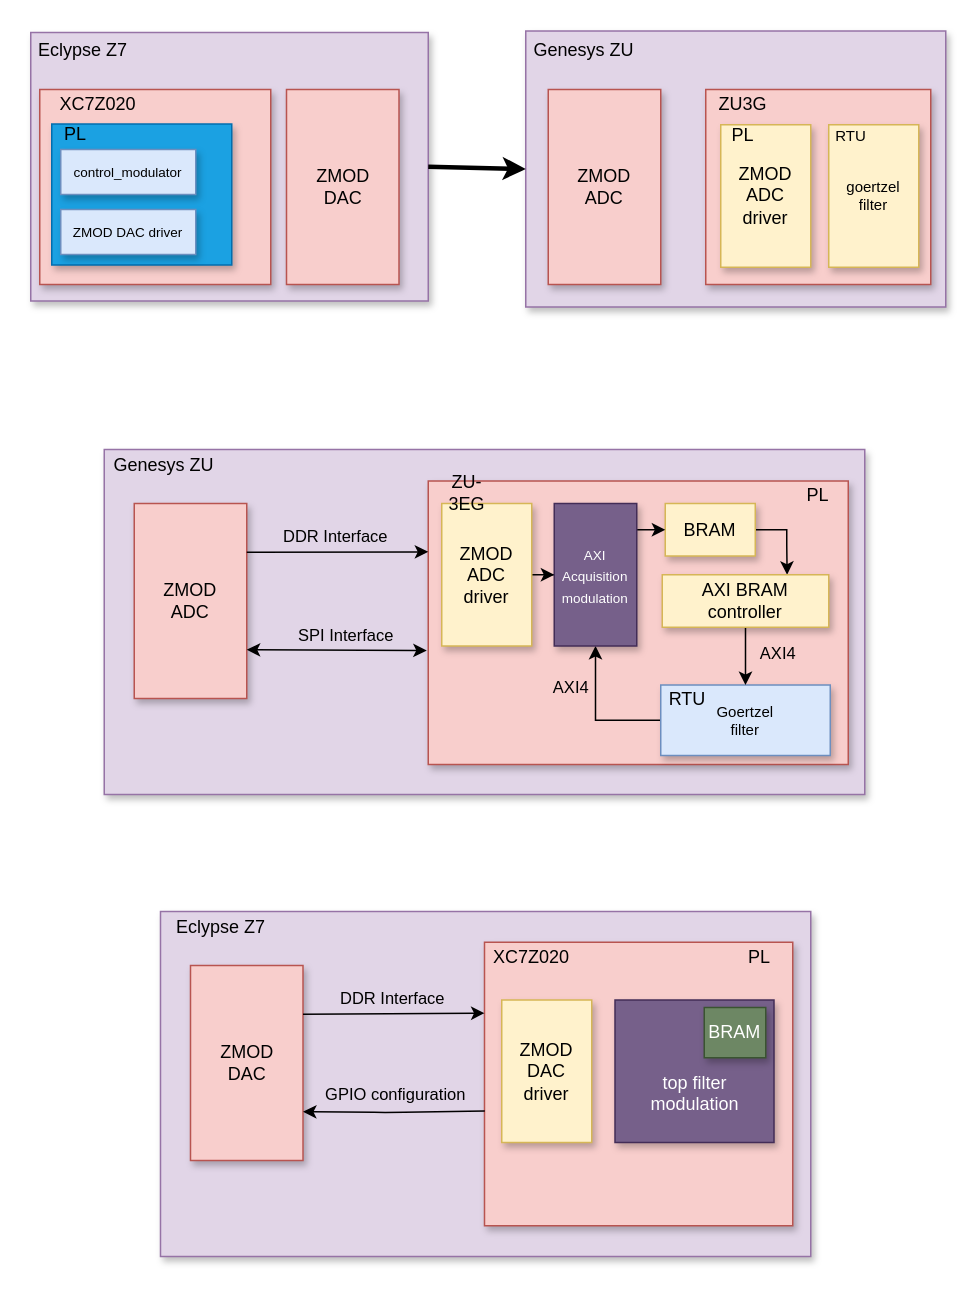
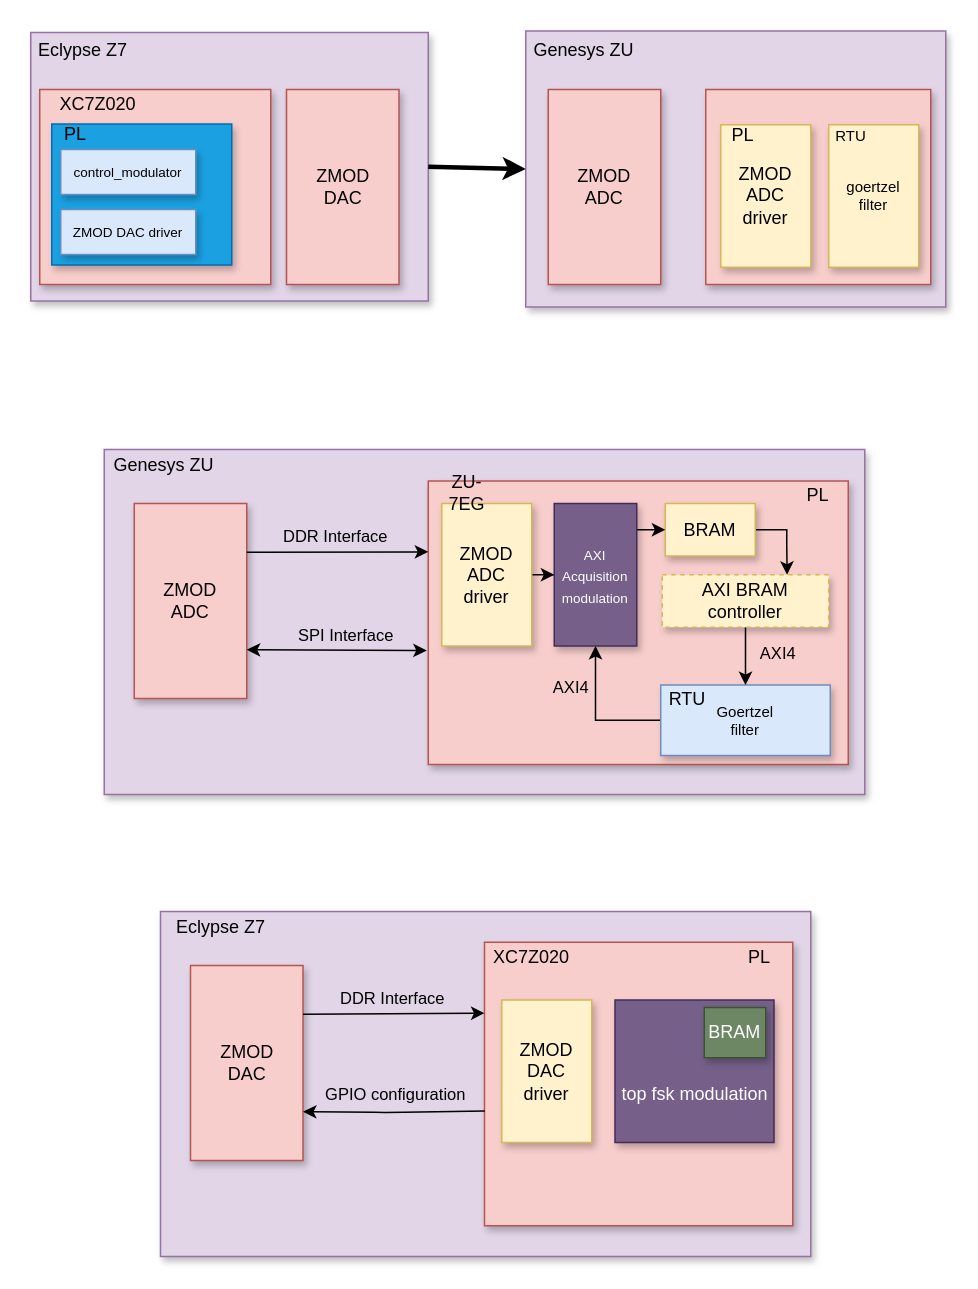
  <mxCell id="0" />
  <mxCell id="1" parent="0" />
  <mxCell id="2" value="" style="rounded=0;whiteSpace=wrap;html=1;shadow=1;fillColor=#e1d5e7;strokeColor=#9673a6;" vertex="1" parent="1"><mxGeometry x="69" y="299" width="507" height="230" as="geometry" /></mxCell>
  <mxCell id="3" value="" style="rounded=0;whiteSpace=wrap;html=1;shadow=1;strokeColor=#9673a6;fillColor=#e1d5e7;" parent="1" vertex="1"><mxGeometry x="20" y="21" width="265" height="179" as="geometry" /></mxCell>
  <mxCell id="4" value="" style="rounded=0;whiteSpace=wrap;html=1;shadow=1;fillColor=#f8cecc;strokeColor=#b85450;" parent="1" vertex="1"><mxGeometry x="26" y="59" width="154" height="130" as="geometry" /></mxCell>
  <mxCell id="5" value="" style="rounded=0;whiteSpace=wrap;html=1;shadow=1;fillColor=#1ba1e2;strokeColor=#006EAF;fontColor=#ffffff;" parent="1" vertex="1"><mxGeometry x="34" y="82" width="120" height="94" as="geometry" /></mxCell>
  <mxCell id="6" value="Eclypse Z7" style="text;html=1;strokeColor=none;fillColor=none;align=center;verticalAlign=middle;whiteSpace=wrap;rounded=0;shadow=1;" parent="1" vertex="1"><mxGeometry x="20" y="23" width="70" height="20" as="geometry" /></mxCell>
  <mxCell id="7" value="XC7Z020" style="text;html=1;strokeColor=none;fillColor=none;align=center;verticalAlign=middle;whiteSpace=wrap;rounded=0;shadow=1;" parent="1" vertex="1"><mxGeometry x="30" y="59" width="70" height="20" as="geometry" /></mxCell>
  <mxCell id="8" value="&lt;font style=&quot;font-size: 9px&quot;&gt;control_modulator&lt;/font&gt;" style="rounded=0;whiteSpace=wrap;html=1;shadow=1;fillColor=#dae8fc;strokeColor=#6c8ebf;" parent="1" vertex="1"><mxGeometry x="40" y="99" width="90" height="30" as="geometry" /></mxCell>
  <mxCell id="9" value="&lt;font style=&quot;font-size: 9px&quot;&gt;ZMOD DAC driver&lt;/font&gt;" style="rounded=0;whiteSpace=wrap;html=1;shadow=1;fillColor=#dae8fc;strokeColor=#6c8ebf;" parent="1" vertex="1"><mxGeometry x="40" y="139" width="90" height="30" as="geometry" /></mxCell>
  <mxCell id="10" value="&lt;div&gt;ZMOD&lt;/div&gt;&lt;div&gt;DAC&lt;br&gt;&lt;/div&gt;" style="rounded=0;whiteSpace=wrap;html=1;shadow=1;fillColor=#f8cecc;strokeColor=#b85450;" parent="1" vertex="1"><mxGeometry x="190.5" y="59" width="75" height="130" as="geometry" /></mxCell>
  <mxCell id="11" value="" style="rounded=0;whiteSpace=wrap;html=1;shadow=1;fillColor=#e1d5e7;strokeColor=#9673a6;" parent="1" vertex="1"><mxGeometry x="350" y="20" width="280" height="184" as="geometry" /></mxCell>
  <mxCell id="12" value="" style="rounded=0;whiteSpace=wrap;html=1;shadow=1;fillColor=#f8cecc;strokeColor=#b85450;" parent="1" vertex="1"><mxGeometry x="470" y="59" width="150" height="130" as="geometry" /></mxCell>
  <mxCell id="13" value="Genesys ZU" style="text;html=1;strokeColor=none;fillColor=none;align=center;verticalAlign=middle;whiteSpace=wrap;rounded=0;shadow=1;" parent="1" vertex="1"><mxGeometry x="349" y="23" width="80" height="20" as="geometry" /></mxCell>
- <mxCell id="14" value="ZU3G" style="text;html=1;strokeColor=none;fillColor=none;align=center;verticalAlign=middle;whiteSpace=wrap;rounded=0;shadow=1;" parent="1" vertex="1"><mxGeometry x="470" y="59" width="50" height="20" as="geometry" /></mxCell>
  <mxCell id="15" value="&lt;div&gt;ZMOD&lt;/div&gt;&lt;div&gt;ADC&lt;br&gt;&lt;/div&gt;" style="rounded=0;whiteSpace=wrap;html=1;shadow=1;fillColor=#f8cecc;strokeColor=#b85450;" parent="1" vertex="1"><mxGeometry x="365" y="59" width="75" height="130" as="geometry" /></mxCell>
  <mxCell id="16" value="PL" style="text;html=1;strokeColor=none;fillColor=none;align=center;verticalAlign=middle;whiteSpace=wrap;rounded=0;shadow=1;" parent="1" vertex="1"><mxGeometry x="40" y="79" width="20" height="20" as="geometry" /></mxCell>
  <mxCell id="17" value="&lt;div style=&quot;font-size: 10px&quot;&gt;&lt;font style=&quot;font-size: 10px&quot;&gt;goertzel&lt;/font&gt;&lt;/div&gt;&lt;div style=&quot;font-size: 10px&quot;&gt;&lt;font style=&quot;font-size: 10px&quot;&gt;filter&lt;br&gt;&lt;/font&gt;&lt;/div&gt;" style="rounded=0;whiteSpace=wrap;html=1;shadow=1;fillColor=#fff2cc;strokeColor=#d6b656;" parent="1" vertex="1"><mxGeometry x="552" y="82.5" width="60" height="95" as="geometry" /></mxCell>
  <mxCell id="18" value="&lt;font style=&quot;font-size: 10px&quot;&gt;RTU&lt;/font&gt;" style="text;html=1;strokeColor=none;fillColor=none;align=center;verticalAlign=middle;whiteSpace=wrap;rounded=0;shadow=1;" parent="1" vertex="1"><mxGeometry x="552" y="82.5" width="30" height="15" as="geometry" /></mxCell>
  <mxCell id="19" value="&lt;div&gt;ZMOD&lt;/div&gt;&lt;div&gt;ADC&lt;/div&gt;&lt;div&gt;driver&lt;br&gt;&lt;/div&gt;" style="rounded=0;whiteSpace=wrap;html=1;shadow=1;fillColor=#fff2cc;strokeColor=#d6b656;glass=0;" parent="1" vertex="1"><mxGeometry x="480" y="82.5" width="60" height="95" as="geometry" /></mxCell>
  <mxCell id="20" value="PL" style="text;html=1;strokeColor=none;fillColor=none;align=center;verticalAlign=middle;whiteSpace=wrap;rounded=0;shadow=1;" parent="1" vertex="1"><mxGeometry x="480" y="82.5" width="30" height="15" as="geometry" /></mxCell>
  <mxCell id="21" value="" style="endArrow=classic;html=1;shadow=0;strokeWidth=3;exitX=1;exitY=0.5;exitDx=0;exitDy=0;entryX=0;entryY=0.5;entryDx=0;entryDy=0;" parent="1" edge="1" target="11" source="3"><mxGeometry width="50" height="50" relative="1" as="geometry"><mxPoint x="301" y="119" as="sourcePoint" /><mxPoint x="350" y="119" as="targetPoint" /></mxGeometry></mxCell>
  <mxCell id="22" value="&lt;div&gt;ZMOD&lt;/div&gt;&lt;div&gt;ADC&lt;br&gt;&lt;/div&gt;" style="rounded=0;whiteSpace=wrap;html=1;shadow=1;fillColor=#f8cecc;strokeColor=#b85450;" vertex="1" parent="1"><mxGeometry x="89" y="335" width="75" height="130" as="geometry" /></mxCell>
  <mxCell id="23" value="" style="rounded=0;whiteSpace=wrap;html=1;shadow=1;fillColor=#f8cecc;strokeColor=#b85450;" vertex="1" parent="1"><mxGeometry x="285" y="320" width="280" height="189" as="geometry" /></mxCell>
  <mxCell id="24" value="" style="endArrow=classic;html=1;exitX=1;exitY=0.25;exitDx=0;exitDy=0;entryX=0;entryY=0.25;entryDx=0;entryDy=0;" edge="1" parent="1" source="22" target="23"><mxGeometry width="50" height="50" relative="1" as="geometry"><mxPoint x="405" y="283" as="sourcePoint" /><mxPoint x="455" y="233" as="targetPoint" /></mxGeometry></mxCell>
  <mxCell id="25" value="DDR Interface" style="edgeLabel;html=1;align=center;verticalAlign=middle;resizable=0;points=[];labelBackgroundColor=none;" vertex="1" connectable="0" parent="24"><mxGeometry x="0.126" relative="1" as="geometry"><mxPoint x="-9" y="-10.36" as="offset" /></mxGeometry></mxCell>
  <mxCell id="26" value="" style="endArrow=classic;startArrow=classic;html=1;exitX=1;exitY=0.75;exitDx=0;exitDy=0;" edge="1" parent="1" source="22"><mxGeometry width="50" height="50" relative="1" as="geometry"><mxPoint x="326" y="343" as="sourcePoint" /><mxPoint x="284" y="433" as="targetPoint" /></mxGeometry></mxCell>
  <mxCell id="27" value="SPI Interface" style="edgeLabel;html=1;align=center;verticalAlign=middle;resizable=0;points=[];labelBackgroundColor=none;" vertex="1" connectable="0" parent="26"><mxGeometry x="0.111" y="-2" relative="1" as="geometry"><mxPoint x="-1.66" y="-11.78" as="offset" /></mxGeometry></mxCell>
  <mxCell id="28" style="edgeStyle=orthogonalEdgeStyle;rounded=0;orthogonalLoop=1;jettySize=auto;html=1;" edge="1" parent="1" source="29" target="41"><mxGeometry relative="1" as="geometry" /></mxCell>
  <mxCell id="29" value="&lt;div&gt;ZMOD&lt;/div&gt;&lt;div&gt;ADC&lt;/div&gt;&lt;div&gt;driver&lt;br&gt;&lt;/div&gt;" style="rounded=0;whiteSpace=wrap;html=1;shadow=1;fillColor=#fff2cc;strokeColor=#d6b656;glass=0;" vertex="1" parent="1"><mxGeometry x="294" y="335" width="60" height="95" as="geometry" /></mxCell>
  <mxCell id="30" style="edgeStyle=orthogonalEdgeStyle;rounded=0;orthogonalLoop=1;jettySize=auto;html=1;entryX=0.75;entryY=0;entryDx=0;entryDy=0;" edge="1" parent="1" source="31" target="39"><mxGeometry relative="1" as="geometry"><Array as="points"><mxPoint x="524" y="353" /><mxPoint x="524" y="363" /></Array></mxGeometry></mxCell>
  <mxCell id="31" value="BRAM" style="rounded=0;whiteSpace=wrap;html=1;shadow=1;fillColor=#fff2cc;strokeColor=#d6b656;glass=0;" vertex="1" parent="1"><mxGeometry x="443" y="335" width="60" height="35" as="geometry" /></mxCell>
  <mxCell id="32" style="edgeStyle=orthogonalEdgeStyle;rounded=0;orthogonalLoop=1;jettySize=auto;html=1;entryX=0.5;entryY=1;entryDx=0;entryDy=0;" edge="1" parent="1" source="34" target="41"><mxGeometry relative="1" as="geometry" /></mxCell>
  <mxCell id="33" value="AXI4" style="edgeLabel;html=1;align=center;verticalAlign=middle;resizable=0;points=[];labelBackgroundColor=none;" vertex="1" connectable="0" parent="32"><mxGeometry x="-0.266" y="-1" relative="1" as="geometry"><mxPoint x="-26.71" y="-20.52" as="offset" /></mxGeometry></mxCell>
  <mxCell id="34" value="&lt;div style=&quot;font-size: 10px&quot;&gt;&lt;font style=&quot;font-size: 10px&quot;&gt;Goertzel&lt;/font&gt;&lt;/div&gt;&lt;div style=&quot;font-size: 10px&quot;&gt;&lt;font style=&quot;font-size: 10px&quot;&gt;filter&lt;br&gt;&lt;/font&gt;&lt;/div&gt;" style="rounded=0;whiteSpace=wrap;html=1;shadow=1;fillColor=#dae8fc;strokeColor=#6c8ebf;" vertex="1" parent="1"><mxGeometry x="440" y="456" width="113" height="47" as="geometry" /></mxCell>
  <mxCell id="35" value="RTU" style="text;html=1;strokeColor=none;fillColor=none;align=center;verticalAlign=middle;whiteSpace=wrap;rounded=0;" vertex="1" parent="1"><mxGeometry x="438" y="456" width="40" height="20" as="geometry" /></mxCell>
  <mxCell id="36" value="PL" style="text;html=1;strokeColor=none;fillColor=none;align=center;verticalAlign=middle;whiteSpace=wrap;rounded=0;" vertex="1" parent="1"><mxGeometry x="525" y="320" width="40" height="20" as="geometry" /></mxCell>
  <mxCell id="37" style="edgeStyle=orthogonalEdgeStyle;rounded=0;orthogonalLoop=1;jettySize=auto;html=1;" edge="1" parent="1" source="39" target="34"><mxGeometry relative="1" as="geometry" /></mxCell>
  <mxCell id="38" value="AXI4" style="edgeLabel;html=1;align=center;verticalAlign=middle;resizable=0;points=[];labelBackgroundColor=none;" vertex="1" connectable="0" parent="37"><mxGeometry x="0.036" y="-2" relative="1" as="geometry"><mxPoint x="18.5" y="-2" as="offset" /></mxGeometry></mxCell>
- <mxCell id="39" value="AXI BRAM controller" style="rounded=0;whiteSpace=wrap;html=1;shadow=1;fillColor=#fff2cc;strokeColor=#d6b656;glass=0;" vertex="1" parent="1"><mxGeometry x="441" y="382.5" width="111" height="35" as="geometry" /></mxCell>
+ <mxCell id="39" value="AXI BRAM controller" style="rounded=0;whiteSpace=wrap;html=1;shadow=1;fillColor=#fff2cc;strokeColor=#d6b656;glass=0;dashed=1;" vertex="1" parent="1"><mxGeometry x="441" y="382.5" width="111" height="35" as="geometry" /></mxCell>
  <mxCell id="40" style="edgeStyle=orthogonalEdgeStyle;rounded=0;orthogonalLoop=1;jettySize=auto;html=1;entryX=0;entryY=0.5;entryDx=0;entryDy=0;" edge="1" parent="1" source="41" target="31"><mxGeometry relative="1" as="geometry"><Array as="points"><mxPoint x="434" y="353" /></Array></mxGeometry></mxCell>
  <mxCell id="41" value="&lt;div&gt;&lt;font style=&quot;font-size: 9px&quot;&gt;AXI Acquisition modulation&lt;/font&gt;&lt;br&gt;&lt;/div&gt;" style="rounded=0;whiteSpace=wrap;html=1;shadow=1;glass=0;fillColor=#76608a;strokeColor=#432D57;fontColor=#ffffff;" vertex="1" parent="1"><mxGeometry x="369" y="335" width="55" height="95" as="geometry" /></mxCell>
  <mxCell id="42" value="Genesys ZU" style="text;html=1;strokeColor=none;fillColor=none;align=center;verticalAlign=middle;whiteSpace=wrap;rounded=0;shadow=1;" vertex="1" parent="1"><mxGeometry x="69" y="300" width="80" height="20" as="geometry" /></mxCell>
  <mxCell id="43" value="" style="rounded=0;whiteSpace=wrap;html=1;shadow=1;fillColor=#e1d5e7;strokeColor=#9673a6;" vertex="1" parent="1"><mxGeometry x="106.5" y="607" width="433.5" height="230" as="geometry" /></mxCell>
  <mxCell id="44" value="&lt;div&gt;ZMOD&lt;/div&gt;&lt;div&gt;DAC&lt;br&gt;&lt;/div&gt;" style="rounded=0;whiteSpace=wrap;html=1;shadow=1;fillColor=#f8cecc;strokeColor=#b85450;" vertex="1" parent="1"><mxGeometry x="126.5" y="643" width="75" height="130" as="geometry" /></mxCell>
  <mxCell id="45" value="" style="rounded=0;whiteSpace=wrap;html=1;shadow=1;fillColor=#f8cecc;strokeColor=#b85450;" vertex="1" parent="1"><mxGeometry x="322.5" y="627.5" width="205.5" height="189" as="geometry" /></mxCell>
  <mxCell id="46" value="" style="endArrow=classic;html=1;exitX=1;exitY=0.25;exitDx=0;exitDy=0;entryX=0;entryY=0.25;entryDx=0;entryDy=0;" edge="1" parent="1" source="44" target="45"><mxGeometry width="50" height="50" relative="1" as="geometry"><mxPoint x="442.5" y="591" as="sourcePoint" /><mxPoint x="492.5" y="541" as="targetPoint" /></mxGeometry></mxCell>
  <mxCell id="47" value="DDR Interface" style="edgeLabel;html=1;align=center;verticalAlign=middle;resizable=0;points=[];labelBackgroundColor=none;" vertex="1" connectable="0" parent="46"><mxGeometry x="0.126" relative="1" as="geometry"><mxPoint x="-9" y="-10.36" as="offset" /></mxGeometry></mxCell>
  <mxCell id="48" value="&lt;div&gt;ZMOD&lt;/div&gt;&lt;div&gt;DAC&lt;/div&gt;&lt;div&gt;driver&lt;br&gt;&lt;/div&gt;" style="rounded=0;whiteSpace=wrap;html=1;shadow=1;fillColor=#fff2cc;strokeColor=#d6b656;glass=0;" vertex="1" parent="1"><mxGeometry x="334" y="666" width="60" height="95" as="geometry" /></mxCell>
  <mxCell id="49" value="PL" style="text;html=1;strokeColor=none;fillColor=none;align=center;verticalAlign=middle;whiteSpace=wrap;rounded=0;" vertex="1" parent="1"><mxGeometry x="486" y="628" width="40" height="20" as="geometry" /></mxCell>
  <mxCell id="50" value="Eclypse Z7" style="text;html=1;strokeColor=none;fillColor=none;align=center;verticalAlign=middle;whiteSpace=wrap;rounded=0;shadow=1;" vertex="1" parent="1"><mxGeometry x="106.5" y="608" width="80" height="20" as="geometry" /></mxCell>
  <mxCell id="51" value="" style="endArrow=classic;html=1;entryX=1;entryY=0.75;entryDx=0;entryDy=0;exitX=0.001;exitY=0.595;exitDx=0;exitDy=0;exitPerimeter=0;" edge="1" parent="1" source="45" target="44"><mxGeometry width="50" height="50" relative="1" as="geometry"><mxPoint x="271" y="740.5" as="sourcePoint" /><mxPoint x="321" y="690.5" as="targetPoint" /><Array as="points"><mxPoint x="259" y="741" /></Array></mxGeometry></mxCell>
  <mxCell id="52" value="GPIO configuration" style="edgeLabel;html=1;align=center;verticalAlign=middle;resizable=0;points=[];labelBackgroundColor=none;" vertex="1" connectable="0" parent="51"><mxGeometry x="-0.09" y="2" relative="1" as="geometry"><mxPoint x="-5.6" y="-13.93" as="offset" /></mxGeometry></mxCell>
- <mxCell id="53" value="ZU-3EG" style="text;html=1;strokeColor=none;fillColor=none;align=center;verticalAlign=middle;whiteSpace=wrap;rounded=0;labelBackgroundColor=none;" vertex="1" parent="1"><mxGeometry x="291" y="318" width="40" height="20" as="geometry" /></mxCell>
+ <mxCell id="53" value="ZU-7EG" style="text;html=1;strokeColor=none;fillColor=none;align=center;verticalAlign=middle;whiteSpace=wrap;rounded=0;labelBackgroundColor=none;" vertex="1" parent="1"><mxGeometry x="291" y="318" width="40" height="20" as="geometry" /></mxCell>
  <mxCell id="54" value="XC7Z020" style="text;html=1;strokeColor=none;fillColor=none;align=center;verticalAlign=middle;whiteSpace=wrap;rounded=0;labelBackgroundColor=none;" vertex="1" parent="1"><mxGeometry x="334" y="628" width="40" height="20" as="geometry" /></mxCell>
- <mxCell id="55" value="&lt;div&gt;&lt;br&gt;&lt;/div&gt;&lt;div&gt;&lt;br&gt;&lt;/div&gt;&lt;div&gt;top filter modulation&lt;br&gt;&lt;/div&gt;" style="rounded=0;whiteSpace=wrap;html=1;shadow=1;glass=0;fillColor=#76608a;strokeColor=#432D57;fontColor=#ffffff;" vertex="1" parent="1"><mxGeometry x="409.5" y="666" width="106" height="95" as="geometry" /></mxCell>
+ <mxCell id="55" value="&lt;div&gt;&lt;br&gt;&lt;/div&gt;&lt;div&gt;&lt;br&gt;&lt;/div&gt;&lt;div&gt;top fsk modulation&lt;br&gt;&lt;/div&gt;" style="rounded=0;whiteSpace=wrap;html=1;shadow=1;glass=0;fillColor=#76608a;strokeColor=#432D57;fontColor=#ffffff;" vertex="1" parent="1"><mxGeometry x="409.5" y="666" width="106" height="95" as="geometry" /></mxCell>
  <mxCell id="56" value="BRAM" style="rounded=0;whiteSpace=wrap;html=1;shadow=1;fillColor=#6d8764;strokeColor=#3A5431;glass=0;fontColor=#ffffff;" vertex="1" parent="1"><mxGeometry x="469" y="671" width="41" height="33.5" as="geometry" /></mxCell>
